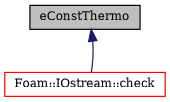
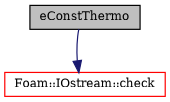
  digraph {
    rankdir=TB
    fontname="DejaVu Serif"
    node [fontname="DejaVu Serif" fontsize=10 shape=record]
    n1 [color=black fillcolor=grey75 fontcolor=black height=0.2 label=eConstThermo style=filled width=0.4]
    n2 [color=red height=0.2 label="Foam::IOstream::check" width=0.4]
-   n2 -> n1 [color=midnightblue fontname="DejaVu Serif" fontsize=10 labelfontname=Helvetica labelfontsize=10 style=solid]
+   n1 -> n2 [color=midnightblue fontname="DejaVu Serif" fontsize=10 labelfontname=Helvetica labelfontsize=10 style=solid]
  }
